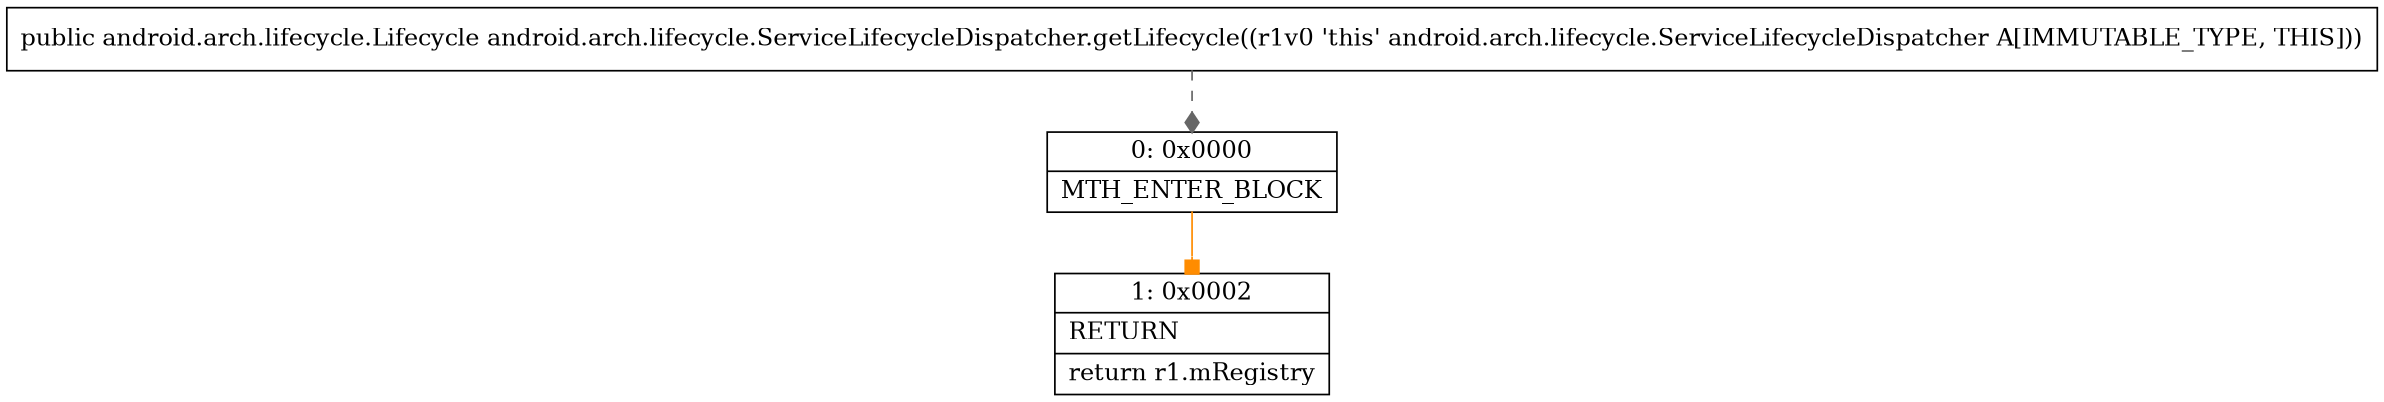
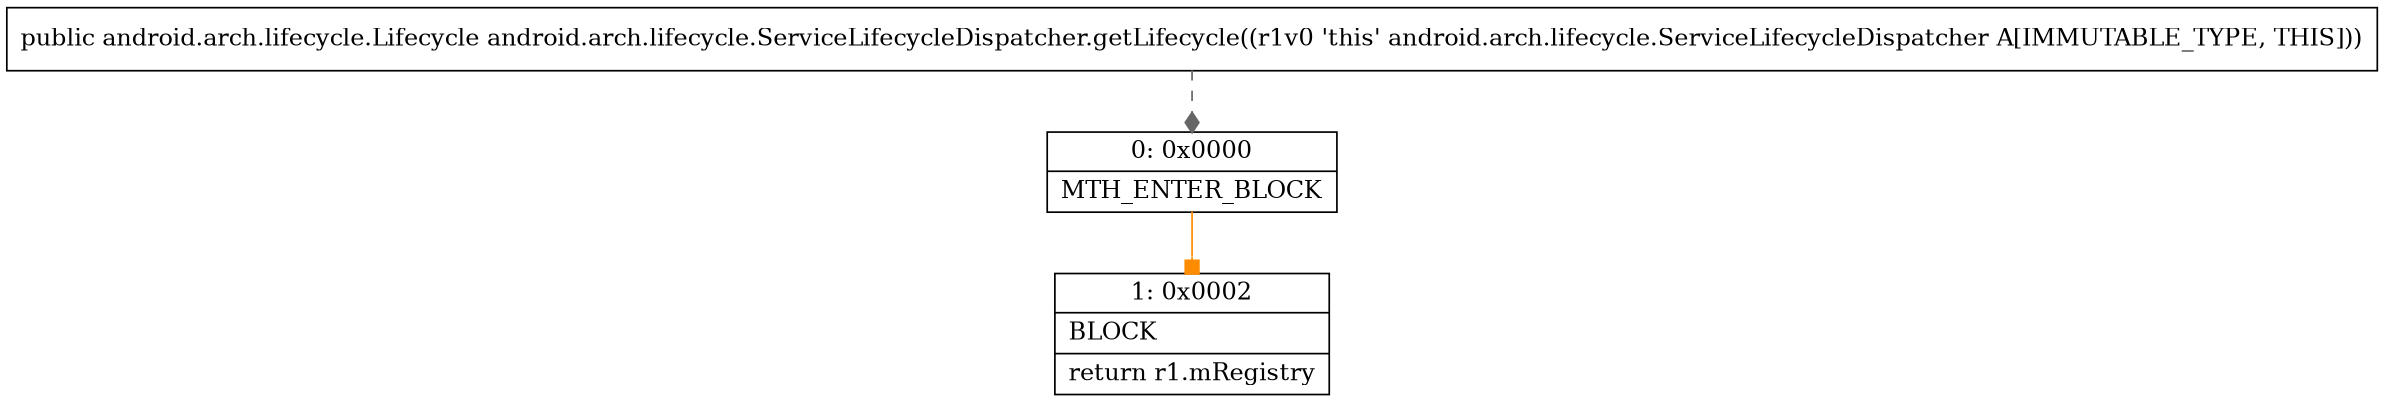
  digraph {
    node [shape=record]
    n1 [label="{0\:\ 0x0000|MTH_ENTER_BLOCK\l}"]
-   n2 [label="{1\:\ 0x0002|RETURN\l|return r1.mRegistry\l}"]
+   n2 [label="{1\:\ 0x0002|BLOCK\l|return r1.mRegistry\l}"]
    n3 [label="{public android.arch.lifecycle.Lifecycle android.arch.lifecycle.ServiceLifecycleDispatcher.getLifecycle((r1v0 'this' android.arch.lifecycle.ServiceLifecycleDispatcher A[IMMUTABLE_TYPE, THIS])) }"]
    n1 -> n2 [color=darkorange style=solid arrowhead=box]
    n3 -> n1 [color=gray40 style=dashed arrowhead=diamond]
  }
